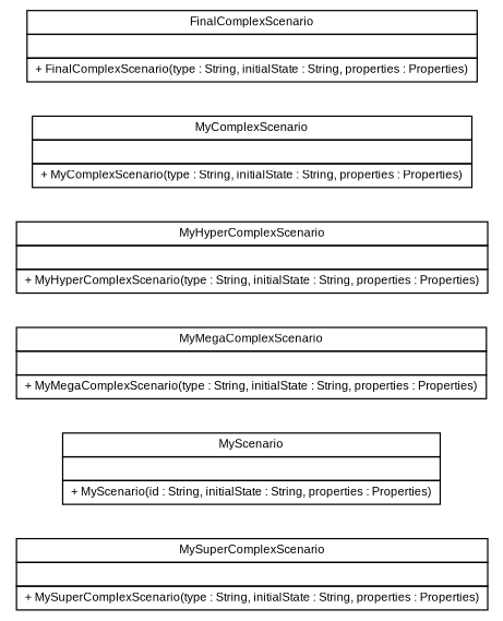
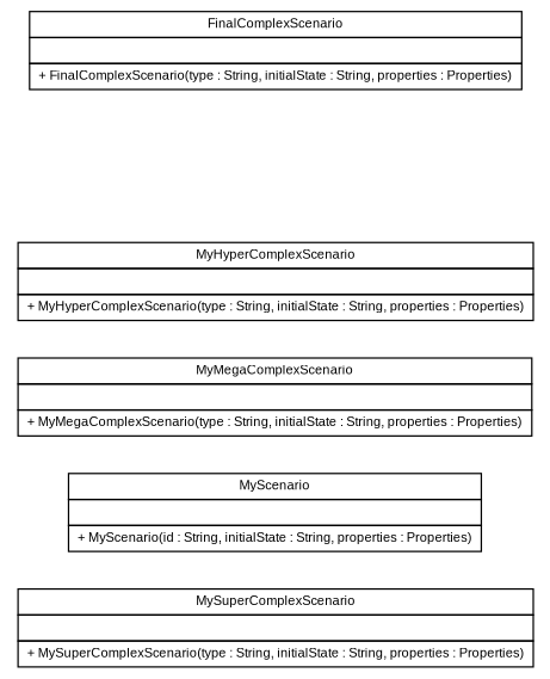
  digraph {
    nodesep=0.25
    ranksep=0.5
    rankdir=LR
    node [fontcolor=black fontname=arial fontsize=9.0 shape=plaintext]
    n1 [label=<<table title="es.upm.dit.gsi.shanks.model.scenario.test.MySuperComplexScenario" border="0" cellborder="1" cellspacing="0" cellpadding="2" port="p" href="./MySuperComplexScenario.html"> 		<tr><td><table border="0" cellspacing="0" cellpadding="1"> <tr><td align="center" balign="center"> MySuperComplexScenario </td></tr> 		</table></td></tr> 		<tr><td><table border="0" cellspacing="0" cellpadding="1"> <tr><td align="left" balign="left">  </td></tr> 		</table></td></tr> 		<tr><td><table border="0" cellspacing="0" cellpadding="1"> <tr><td align="left" balign="left"> + MySuperComplexScenario(type : String, initialState : String, properties : Properties) </td></tr> 		</table></td></tr> 		</table>>]
    n2 [label=<<table title="es.upm.dit.gsi.shanks.model.scenario.test.MyScenario" border="0" cellborder="1" cellspacing="0" cellpadding="2" port="p" href="./MyScenario.html"> 		<tr><td><table border="0" cellspacing="0" cellpadding="1"> <tr><td align="center" balign="center"> MyScenario </td></tr> 		</table></td></tr> 		<tr><td><table border="0" cellspacing="0" cellpadding="1"> <tr><td align="left" balign="left">  </td></tr> 		</table></td></tr> 		<tr><td><table border="0" cellspacing="0" cellpadding="1"> <tr><td align="left" balign="left"> + MyScenario(id : String, initialState : String, properties : Properties) </td></tr> 		</table></td></tr> 		</table>>]
    n3 [label=<<table title="es.upm.dit.gsi.shanks.model.scenario.test.MyMegaComplexScenario" border="0" cellborder="1" cellspacing="0" cellpadding="2" port="p" href="./MyMegaComplexScenario.html"> 		<tr><td><table border="0" cellspacing="0" cellpadding="1"> <tr><td align="center" balign="center"> MyMegaComplexScenario </td></tr> 		</table></td></tr> 		<tr><td><table border="0" cellspacing="0" cellpadding="1"> <tr><td align="left" balign="left">  </td></tr> 		</table></td></tr> 		<tr><td><table border="0" cellspacing="0" cellpadding="1"> <tr><td align="left" balign="left"> + MyMegaComplexScenario(type : String, initialState : String, properties : Properties) </td></tr> 		</table></td></tr> 		</table>>]
    n4 [label=<<table title="es.upm.dit.gsi.shanks.model.scenario.test.MyHyperComplexScenario" border="0" cellborder="1" cellspacing="0" cellpadding="2" port="p" href="./MyHyperComplexScenario.html"> 		<tr><td><table border="0" cellspacing="0" cellpadding="1"> <tr><td align="center" balign="center"> MyHyperComplexScenario </td></tr> 		</table></td></tr> 		<tr><td><table border="0" cellspacing="0" cellpadding="1"> <tr><td align="left" balign="left">  </td></tr> 		</table></td></tr> 		<tr><td><table border="0" cellspacing="0" cellpadding="1"> <tr><td align="left" balign="left"> + MyHyperComplexScenario(type : String, initialState : String, properties : Properties) </td></tr> 		</table></td></tr> 		</table>>]
-   n5 [label=<<table title="es.upm.dit.gsi.shanks.model.scenario.test.MyComplexScenario" border="0" cellborder="1" cellspacing="0" cellpadding="2" port="p" href="./MyComplexScenario.html"> 		<tr><td><table border="0" cellspacing="0" cellpadding="1"> <tr><td align="center" balign="center"> MyComplexScenario </td></tr> 		</table></td></tr> 		<tr><td><table border="0" cellspacing="0" cellpadding="1"> <tr><td align="left" balign="left">  </td></tr> 		</table></td></tr> 		<tr><td><table border="0" cellspacing="0" cellpadding="1"> <tr><td align="left" balign="left"> + MyComplexScenario(type : String, initialState : String, properties : Properties) </td></tr> 		</table></td></tr> 		</table>>]
    n6 [label=<<table title="es.upm.dit.gsi.shanks.model.scenario.test.FinalComplexScenario" border="0" cellborder="1" cellspacing="0" cellpadding="2" port="p" href="./FinalComplexScenario.html"> 		<tr><td><table border="0" cellspacing="0" cellpadding="1"> <tr><td align="center" balign="center"> FinalComplexScenario </td></tr> 		</table></td></tr> 		<tr><td><table border="0" cellspacing="0" cellpadding="1"> <tr><td align="left" balign="left">  </td></tr> 		</table></td></tr> 		<tr><td><table border="0" cellspacing="0" cellpadding="1"> <tr><td align="left" balign="left"> + FinalComplexScenario(type : String, initialState : String, properties : Properties) </td></tr> 		</table></td></tr> 		</table>>]
  }
